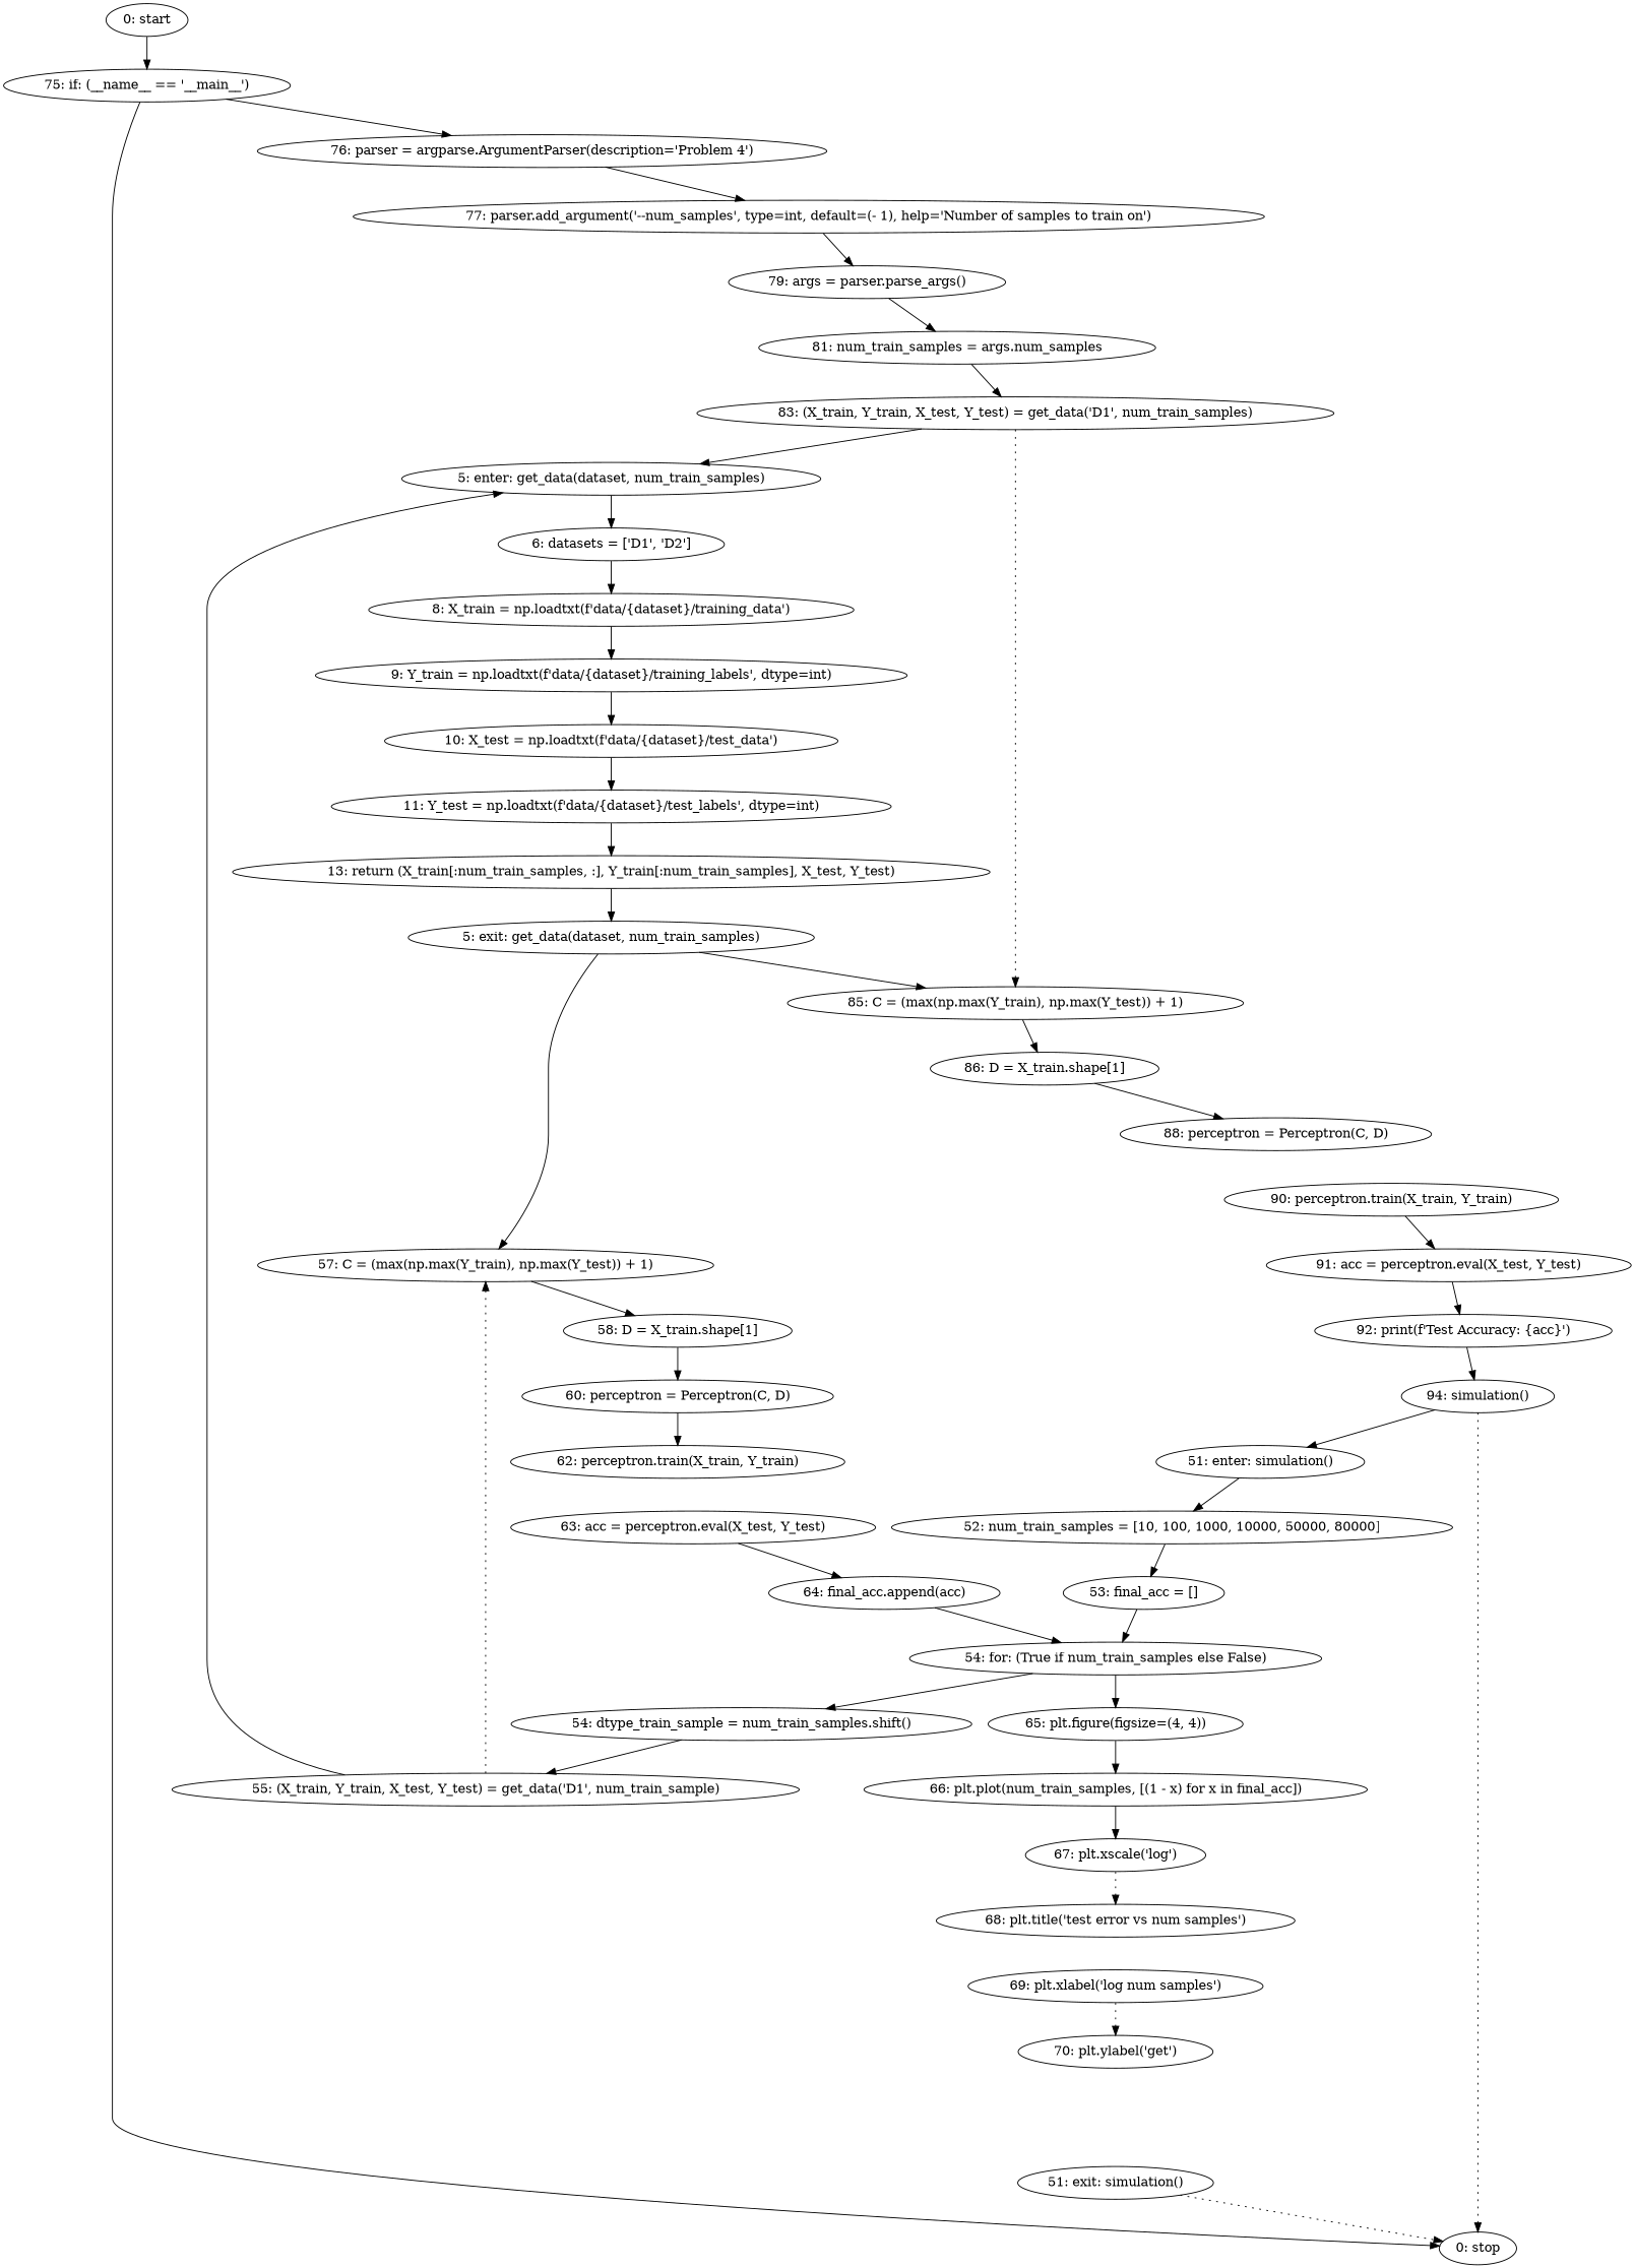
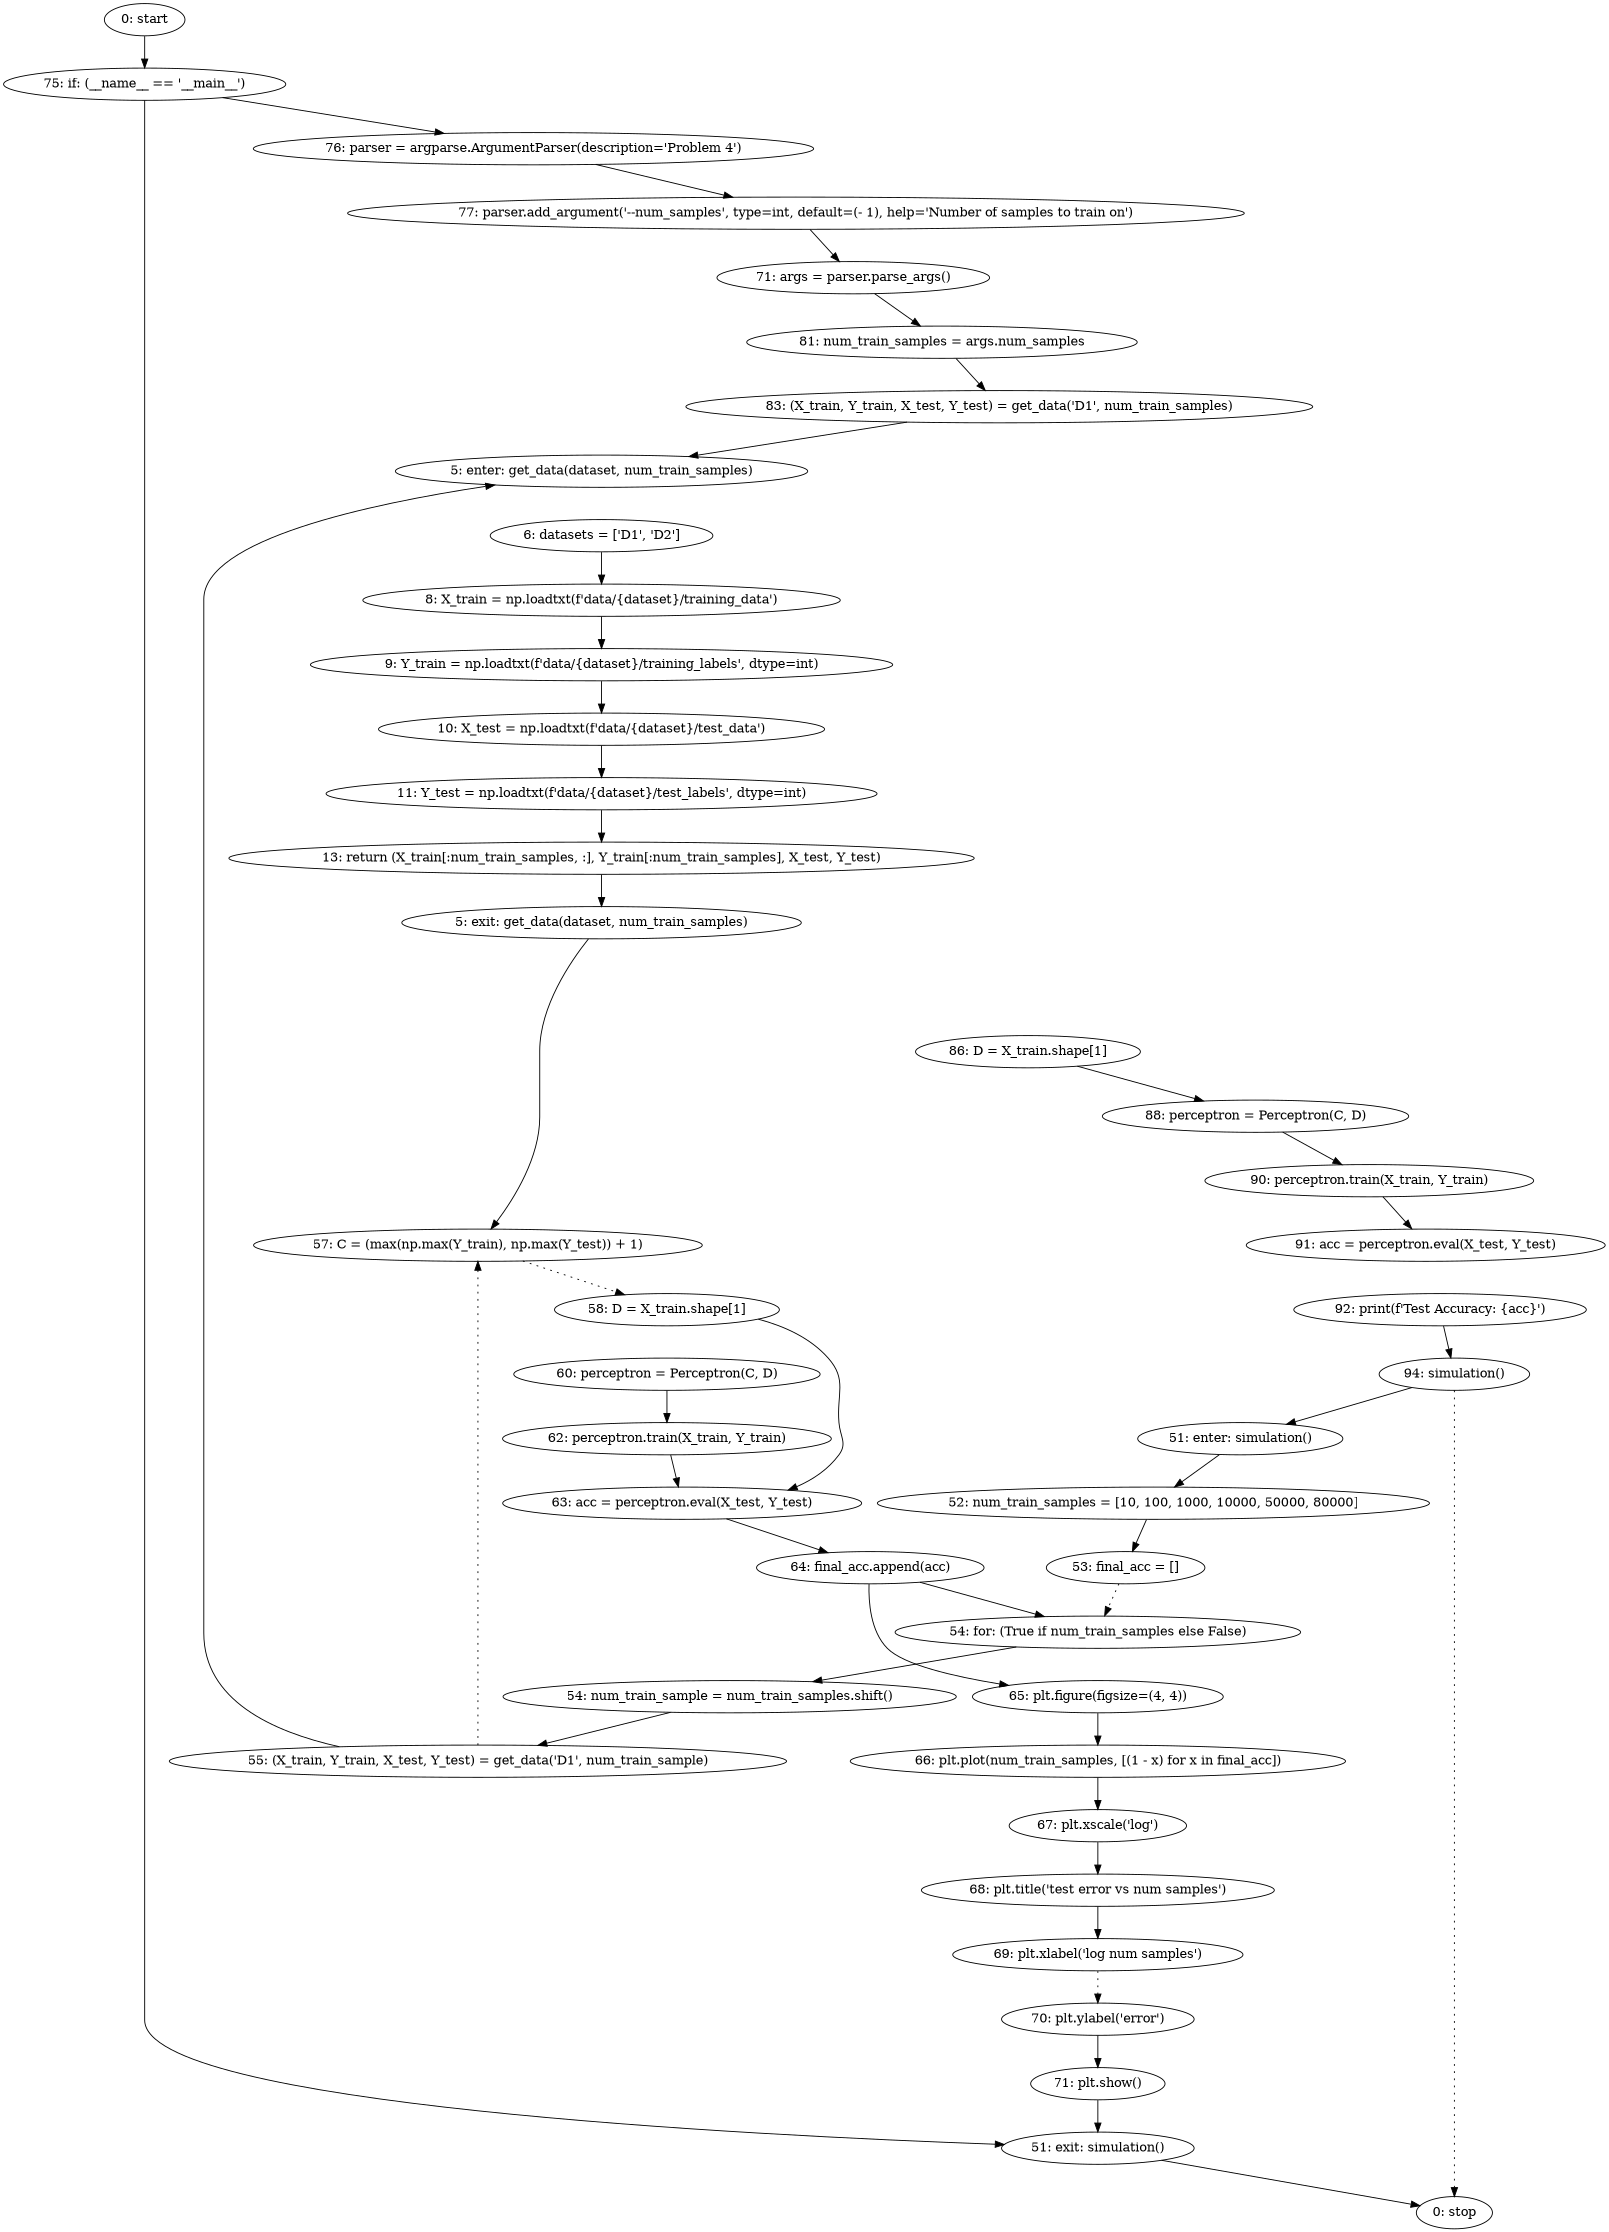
  strict digraph {
    n1 [label="0: start"]
    n2 [label="75: if: (__name__ == '__main__')"]
    n3 [label="0: stop"]
    n4 [label="76: parser = argparse.ArgumentParser(description='Problem 4')"]
    n5 [label="77: parser.add_argument('--num_samples', type=int, default=(- 1), help='Number of samples to train on')"]
-   n6 [label="79: args = parser.parse_args()"]
+   n6 [label="71: args = parser.parse_args()"]
    n7 [label="5: enter: get_data(dataset, num_train_samples)"]
    n8 [label="6: datasets = ['D1', 'D2']"]
    n9 [label="8: X_train = np.loadtxt(f'data/{dataset}/training_data')"]
    n10 [label="9: Y_train = np.loadtxt(f'data/{dataset}/training_labels', dtype=int)"]
    n11 [label="10: X_test = np.loadtxt(f'data/{dataset}/test_data')"]
    n12 [label="55: (X_train, Y_train, X_test, Y_test) = get_data('D1', num_train_sample)"]
    n13 [label="57: C = (max(np.max(Y_train), np.max(Y_test)) + 1)"]
    n14 [label="58: D = X_train.shape[1]"]
    n15 [label="60: perceptron = Perceptron(C, D)"]
    n16 [label="62: perceptron.train(X_train, Y_train)"]
    n17 [label="83: (X_train, Y_train, X_test, Y_test) = get_data('D1', num_train_samples)"]
-   n18 [label="85: C = (max(np.max(Y_train), np.max(Y_test)) + 1)"]
    n19 [label="86: D = X_train.shape[1]"]
    n20 [label="88: perceptron = Perceptron(C, D)"]
    n21 [label="90: perceptron.train(X_train, Y_train)"]
    n22 [label="5: exit: get_data(dataset, num_train_samples)"]
    n23 [label="13: return (X_train[:num_train_samples, :], Y_train[:num_train_samples], X_test, Y_test)"]
    n24 [label="11: Y_test = np.loadtxt(f'data/{dataset}/test_labels', dtype=int)"]
    n25 [label="51: enter: simulation()"]
    n26 [label="52: num_train_samples = [10, 100, 1000, 10000, 50000, 80000]"]
    n27 [label="53: final_acc = []"]
    n28 [label="54: for: (True if num_train_samples else False)"]
-   n29 [label="54: dtype_train_sample = num_train_samples.shift()"]
+   n29 [label="54: num_train_sample = num_train_samples.shift()"]
    n30 [label="65: plt.figure(figsize=(4, 4))"]
    n31 [label="94: simulation()"]
    n32 [label="51: exit: simulation()"]
+   n33 [label="71: plt.show()"]
    n34 [label="66: plt.plot(num_train_samples, [(1 - x) for x in final_acc])"]
    n35 [label="67: plt.xscale('log')"]
    n36 [label="68: plt.title('test error vs num samples')"]
    n37 [label="64: final_acc.append(acc)"]
    n38 [label="63: acc = perceptron.eval(X_test, Y_test)"]
    n39 [label="69: plt.xlabel('log num samples')"]
-   n40 [label="70: plt.ylabel('get')"]
+   n40 [label="70: plt.ylabel('error')"]
    n41 [label="81: num_train_samples = args.num_samples"]
    n42 [label="91: acc = perceptron.eval(X_test, Y_test)"]
    n43 [label="92: print(f'Test Accuracy: {acc}')"]
    n1 -> n2
-   n2 -> n3
+   n2 -> n32
    n2 -> n4
    n4 -> n5
    n5 -> n6
    n6 -> n41
-   n7 -> n8
    n8 -> n9
    n9 -> n10
    n10 -> n11
    n11 -> n24
    n12 -> n7
    n12 -> n13 [style=dotted weight=100]
-   n13 -> n14
-   n14 -> n15
+   n13 -> n14 [style=dotted]
+   n14 -> n38
    n15 -> n16
+   n16 -> n38
    n17 -> n7
-   n17 -> n18 [style=dotted weight=100]
-   n18 -> n19
    n19 -> n20
+   n20 -> n21
    n21 -> n42
    n22 -> n13
-   n22 -> n18
    n23 -> n22
    n24 -> n23
    n25 -> n26
    n26 -> n27
-   n27 -> n28
+   n27 -> n28 [style=dotted]
    n28 -> n29
-   n28 -> n30
+   n37 -> n30
    n29 -> n12
    n30 -> n34
    n31 -> n3 [style=dotted weight=100]
    n31 -> n25
-   n32 -> n3 [style=dotted]
+   n32 -> n3
+   n33 -> n32
    n34 -> n35
-   n35 -> n36 [style=dotted]
+   n35 -> n36
+   n36 -> n39
    n37 -> n28
    n38 -> n37
    n39 -> n40 [style=dotted]
+   n40 -> n33
    n41 -> n17
-   n42 -> n43
    n43 -> n31
  }
